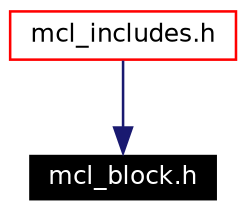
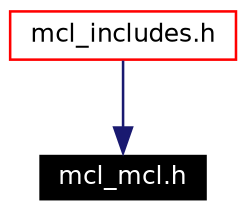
  digraph {
    node [fontname=Helvetica fontsize=10 shape=record]
-   n1 [color=white fillcolor=black fontcolor=white height=0.2 label="mcl_block.h" style=filled width=0.4]
+   n1 [color=white fillcolor=black fontcolor=white height=0.2 label="mcl_mcl.h" style=filled width=0.4]
    n2 [color=red height=0.2 label="mcl_includes.h" width=0.4]
    n2 -> n1 [color=midnightblue fontname=Helvetica fontsize=10 labelfontname=Helvetica labelfontsize=10 style=solid]
  }
